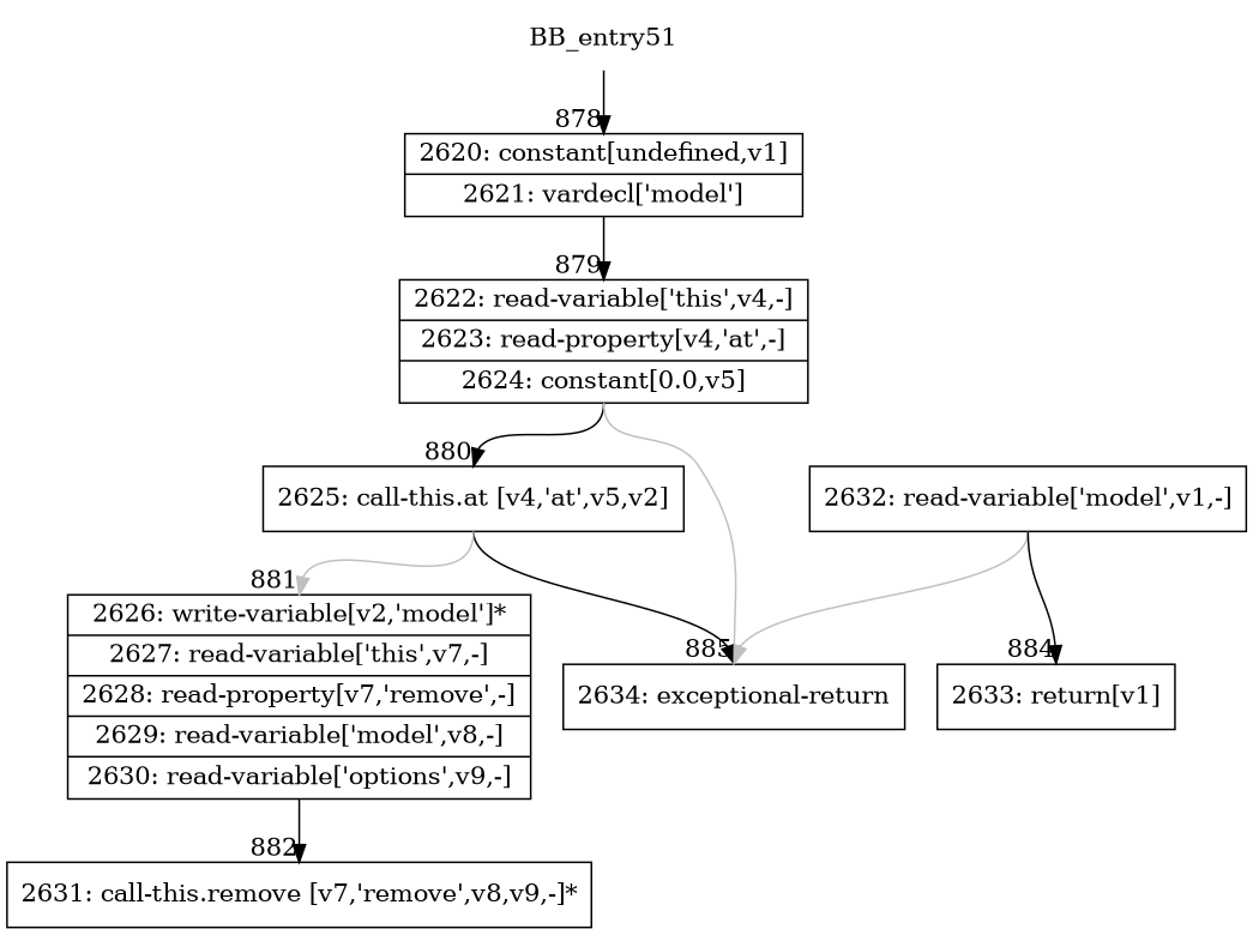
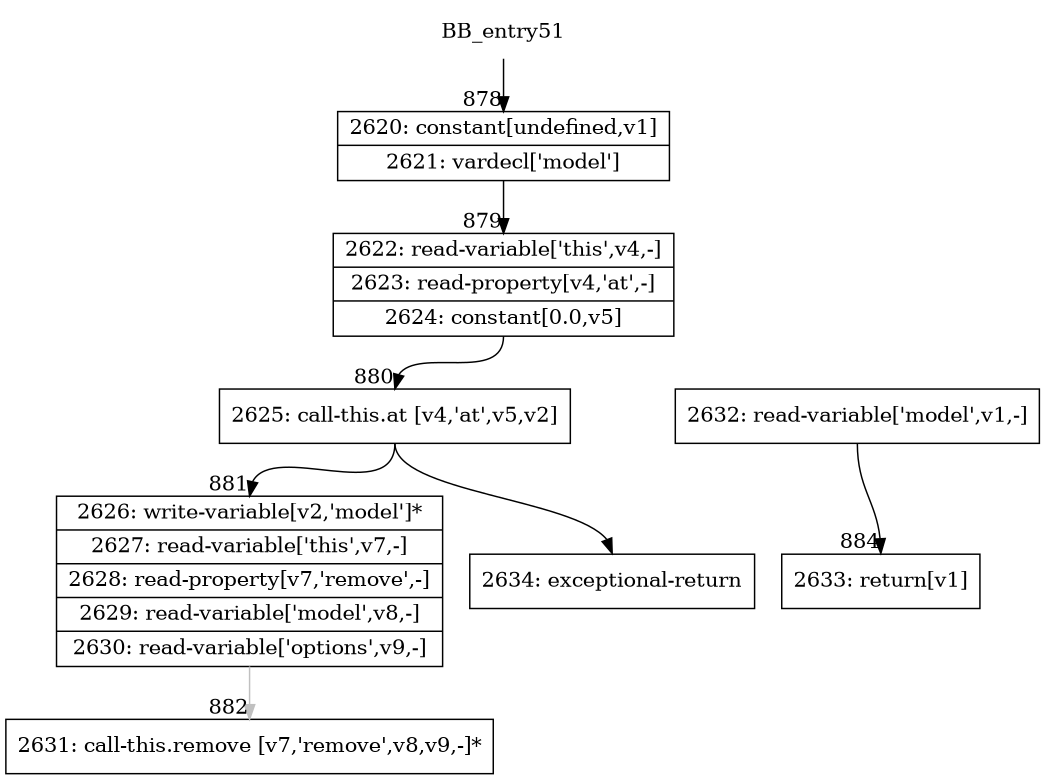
  digraph {
    rankdir=TD
    node [shape=record]
    edge [headport=n tailport=s]
    n1 [label=BB_entry51 shape=none]
    n2 [label="{2620: constant[undefined,v1]|2621: vardecl['model']}"]
    n3 [label="{2622: read-variable['this',v4,-]|2623: read-property[v4,'at',-]|2624: constant[0.0,v5]}"]
    n4 [label="{2625: call-this.at [v4,'at',v5,v2]}"]
    n5 [label="{2634: exceptional-return}"]
    n6 [label="{2626: write-variable[v2,'model']*|2627: read-variable['this',v7,-]|2628: read-property[v7,'remove',-]|2629: read-variable['model',v8,-]|2630: read-variable['options',v9,-]}"]
    n7 [label="{2631: call-this.remove [v7,'remove',v8,v9,-]*}"]
    n8 [label="{2632: read-variable['model',v1,-]}"]
    n9 [label="{2633: return[v1]}"]
    n1 -> n2 [headlabel="    878"]
    n2 -> n3 [headlabel="      879"]
    n3 -> n4 [headlabel="      880"]
-   n3 -> n5 [color=gray headlabel="      885"]
    n4 -> n5 [color=black]
-   n4 -> n6 [headlabel="      881" color=gray]
-   n6 -> n7 [headlabel="      882"]
-   n8 -> n5 [color=gray]
+   n4 -> n6 [headlabel="      881"]
+   n6 -> n7 [headlabel="      882" color=gray]
    n8 -> n9 [headlabel="      884"]
  }
